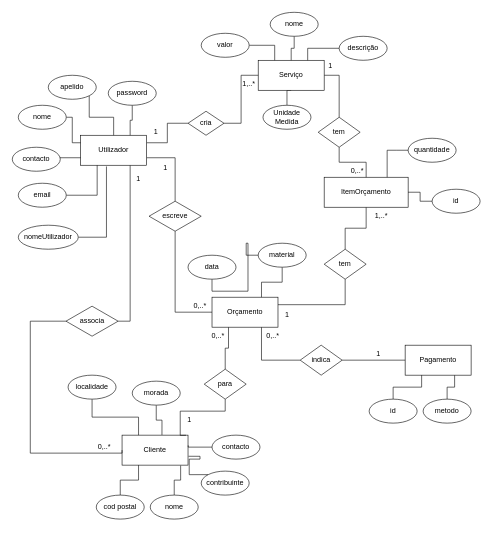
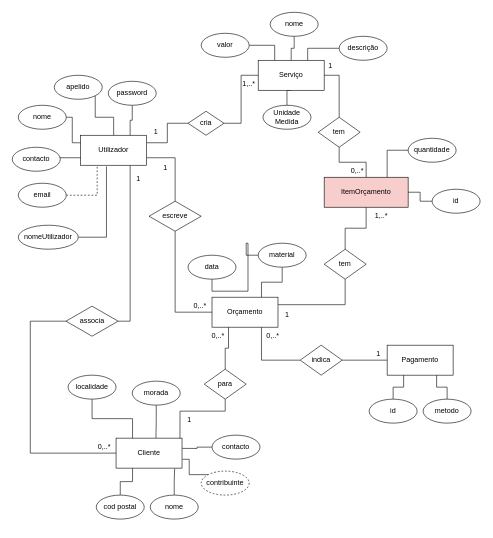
  <mxCell id="0" />
  <mxCell id="1" parent="0" />
  <mxCell id="2" style="edgeStyle=orthogonalEdgeStyle;rounded=0;orthogonalLoop=1;jettySize=auto;html=1;exitX=1;exitY=0.25;exitDx=0;exitDy=0;entryX=0;entryY=0.5;entryDx=0;entryDy=0;endArrow=none;endFill=0;" parent="1" source="5" target="58" edge="1"><mxGeometry relative="1" as="geometry" /></mxCell>
  <mxCell id="3" style="edgeStyle=orthogonalEdgeStyle;rounded=0;orthogonalLoop=1;jettySize=auto;html=1;exitX=0.75;exitY=1;exitDx=0;exitDy=0;entryX=1;entryY=0.5;entryDx=0;entryDy=0;endArrow=none;endFill=0;" parent="1" source="5" target="62" edge="1"><mxGeometry relative="1" as="geometry" /></mxCell>
  <mxCell id="4" style="edgeStyle=orthogonalEdgeStyle;rounded=0;orthogonalLoop=1;jettySize=auto;html=1;exitX=1;exitY=0.75;exitDx=0;exitDy=0;endArrow=none;endFill=0;" parent="1" source="5" target="60" edge="1"><mxGeometry relative="1" as="geometry" /></mxCell>
  <mxCell id="5" value="Utilizador" style="html=1;whiteSpace=wrap;" parent="1" vertex="1"><mxGeometry x="134" y="225" width="110" height="50" as="geometry" /></mxCell>
  <mxCell id="6" style="edgeStyle=orthogonalEdgeStyle;rounded=0;orthogonalLoop=1;jettySize=auto;html=1;exitX=0.75;exitY=1;exitDx=0;exitDy=0;entryX=0;entryY=0.5;entryDx=0;entryDy=0;endArrow=none;endFill=0;" parent="1" source="8" target="68" edge="1"><mxGeometry relative="1" as="geometry" /></mxCell>
  <mxCell id="7" style="edgeStyle=orthogonalEdgeStyle;rounded=0;orthogonalLoop=1;jettySize=auto;html=1;exitX=0.25;exitY=1;exitDx=0;exitDy=0;entryX=0.5;entryY=0;entryDx=0;entryDy=0;endArrow=none;endFill=0;" parent="1" source="8" target="70" edge="1"><mxGeometry relative="1" as="geometry" /></mxCell>
  <mxCell id="8" value="Orçamento" style="html=1;whiteSpace=wrap;" parent="1" vertex="1"><mxGeometry x="353" y="495" width="110" height="50" as="geometry" /></mxCell>
  <mxCell id="9" style="edgeStyle=orthogonalEdgeStyle;rounded=0;orthogonalLoop=1;jettySize=auto;html=1;exitX=1;exitY=0.5;exitDx=0;exitDy=0;entryX=0.5;entryY=0;entryDx=0;entryDy=0;endArrow=none;endFill=0;" parent="1" source="11" target="64" edge="1"><mxGeometry relative="1" as="geometry" /></mxCell>
  <mxCell id="10" style="edgeStyle=orthogonalEdgeStyle;rounded=0;orthogonalLoop=1;jettySize=auto;html=1;exitX=0.5;exitY=1;exitDx=0;exitDy=0;entryX=0.5;entryY=0;entryDx=0;entryDy=0;endArrow=none;endFill=0;" edge="1" parent="1" source="11" target="87"><mxGeometry relative="1" as="geometry" /></mxCell>
  <mxCell id="11" value="Serviço" style="html=1;whiteSpace=wrap;" parent="1" vertex="1"><mxGeometry x="430" y="100" width="110" height="50" as="geometry" /></mxCell>
- <mxCell id="12" value="Cliente" style="html=1;whiteSpace=wrap;" parent="1" vertex="1"><mxGeometry x="203" y="725" width="110" height="50" as="geometry" /></mxCell>
+ <mxCell id="12" value="Cliente" style="html=1;whiteSpace=wrap;" parent="1" vertex="1"><mxGeometry x="193" y="730" width="110" height="50" as="geometry" /></mxCell>
  <mxCell id="13" style="edgeStyle=orthogonalEdgeStyle;rounded=0;orthogonalLoop=1;jettySize=auto;html=1;exitX=0.5;exitY=1;exitDx=0;exitDy=0;entryX=0.75;entryY=0;entryDx=0;entryDy=0;endArrow=none;endFill=0;" parent="1" source="14" target="5" edge="1"><mxGeometry relative="1" as="geometry" /></mxCell>
  <mxCell id="14" value="password" style="ellipse;whiteSpace=wrap;html=1;" parent="1" vertex="1"><mxGeometry x="180" y="135" width="80" height="40" as="geometry" /></mxCell>
  <mxCell id="15" style="edgeStyle=orthogonalEdgeStyle;rounded=0;orthogonalLoop=1;jettySize=auto;html=1;exitX=1;exitY=1;exitDx=0;exitDy=0;entryX=0.5;entryY=0;entryDx=0;entryDy=0;endArrow=none;endFill=0;" parent="1" source="16" target="5" edge="1"><mxGeometry relative="1" as="geometry" /></mxCell>
- <mxCell id="16" value="apelido" style="ellipse;whiteSpace=wrap;html=1;" parent="1" vertex="1"><mxGeometry x="80" y="125" width="80" height="40" as="geometry" /></mxCell>
+ <mxCell id="16" value="apelido" style="ellipse;whiteSpace=wrap;html=1;" parent="1" vertex="1"><mxGeometry x="90" y="125" width="80" height="40" as="geometry" /></mxCell>
  <mxCell id="17" style="edgeStyle=orthogonalEdgeStyle;rounded=0;orthogonalLoop=1;jettySize=auto;html=1;exitX=0.5;exitY=1;exitDx=0;exitDy=0;entryX=0.605;entryY=-0.007;entryDx=0;entryDy=0;entryPerimeter=0;endArrow=none;endFill=0;" parent="1" source="18" target="12" edge="1"><mxGeometry relative="1" as="geometry" /></mxCell>
  <mxCell id="18" value="morada" style="ellipse;whiteSpace=wrap;html=1;" parent="1" vertex="1"><mxGeometry x="220" y="635" width="80" height="40" as="geometry" /></mxCell>
  <mxCell id="19" style="edgeStyle=orthogonalEdgeStyle;rounded=0;orthogonalLoop=1;jettySize=auto;html=1;exitX=1;exitY=0.5;exitDx=0;exitDy=0;entryX=0;entryY=0.75;entryDx=0;entryDy=0;endArrow=none;endFill=0;" parent="1" target="5" edge="1"><mxGeometry relative="1" as="geometry"><mxPoint x="96" y="265" as="sourcePoint" /><mxPoint x="130" y="262.5" as="targetPoint" /><Array as="points"><mxPoint x="96" y="263" /></Array></mxGeometry></mxCell>
  <mxCell id="20" value="contacto" style="ellipse;whiteSpace=wrap;html=1;" parent="1" vertex="1"><mxGeometry x="20" y="245" width="80" height="40" as="geometry" /></mxCell>
- <mxCell id="21" style="edgeStyle=orthogonalEdgeStyle;rounded=0;orthogonalLoop=1;jettySize=auto;html=1;exitX=1;exitY=0.5;exitDx=0;exitDy=0;entryX=0.25;entryY=1;entryDx=0;entryDy=0;endArrow=none;endFill=0;" parent="1" source="22" target="5" edge="1"><mxGeometry relative="1" as="geometry" /></mxCell>
+ <mxCell id="21" style="edgeStyle=orthogonalEdgeStyle;rounded=0;orthogonalLoop=1;jettySize=auto;html=1;exitX=1;exitY=0.5;exitDx=0;exitDy=0;entryX=0.25;entryY=1;entryDx=0;entryDy=0;endArrow=none;endFill=0;dashed=1;" parent="1" source="22" target="5" edge="1"><mxGeometry relative="1" as="geometry" /></mxCell>
  <mxCell id="22" value="email" style="ellipse;whiteSpace=wrap;html=1;" parent="1" vertex="1"><mxGeometry x="30" y="305" width="80" height="40" as="geometry" /></mxCell>
  <mxCell id="23" style="edgeStyle=orthogonalEdgeStyle;rounded=0;orthogonalLoop=1;jettySize=auto;html=1;exitX=1;exitY=0.5;exitDx=0;exitDy=0;entryX=0;entryY=0.25;entryDx=0;entryDy=0;endArrow=none;endFill=0;" parent="1" source="24" target="5" edge="1"><mxGeometry relative="1" as="geometry"><Array as="points"><mxPoint x="120" y="195" /><mxPoint x="120" y="238" /></Array></mxGeometry></mxCell>
  <mxCell id="24" value="nome" style="ellipse;whiteSpace=wrap;html=1;" parent="1" vertex="1"><mxGeometry x="30" y="175" width="80" height="40" as="geometry" /></mxCell>
  <mxCell id="25" style="edgeStyle=orthogonalEdgeStyle;rounded=0;orthogonalLoop=1;jettySize=auto;html=1;exitX=0.5;exitY=1;exitDx=0;exitDy=0;entryX=0.5;entryY=0;entryDx=0;entryDy=0;endArrow=none;endFill=0;" parent="1" source="26" target="66" edge="1"><mxGeometry relative="1" as="geometry" /></mxCell>
- <mxCell id="26" value="ItemOrçamento" style="html=1;whiteSpace=wrap;" parent="1" vertex="1"><mxGeometry x="540" y="295" width="140" height="50" as="geometry" /></mxCell>
+ <mxCell id="26" value="ItemOrçamento" style="html=1;whiteSpace=wrap;fillColor=#f8cecc;" parent="1" vertex="1"><mxGeometry x="540" y="295" width="140" height="50" as="geometry" /></mxCell>
  <mxCell id="27" style="edgeStyle=orthogonalEdgeStyle;rounded=0;orthogonalLoop=1;jettySize=auto;html=1;exitX=0;exitY=0.5;exitDx=0;exitDy=0;entryX=0.75;entryY=0;entryDx=0;entryDy=0;endArrow=none;endFill=0;" parent="1" source="28" target="26" edge="1"><mxGeometry relative="1" as="geometry"><Array as="points"><mxPoint x="660" y="250" /><mxPoint x="660" y="250" /><mxPoint x="645" y="250" /></Array></mxGeometry></mxCell>
  <mxCell id="28" value="quantidade" style="ellipse;whiteSpace=wrap;html=1;" parent="1" vertex="1"><mxGeometry x="680" y="230" width="80" height="40" as="geometry" /></mxCell>
  <mxCell id="29" style="edgeStyle=orthogonalEdgeStyle;rounded=0;orthogonalLoop=1;jettySize=auto;html=1;exitX=0;exitY=0.5;exitDx=0;exitDy=0;entryX=1;entryY=0.5;entryDx=0;entryDy=0;endArrow=none;endFill=0;" parent="1" source="30" target="26" edge="1"><mxGeometry relative="1" as="geometry" /></mxCell>
  <mxCell id="30" value="id" style="ellipse;whiteSpace=wrap;html=1;" parent="1" vertex="1"><mxGeometry x="720" y="315" width="80" height="40" as="geometry" /></mxCell>
  <mxCell id="31" style="edgeStyle=orthogonalEdgeStyle;rounded=0;orthogonalLoop=1;jettySize=auto;html=1;exitX=0.5;exitY=1;exitDx=0;exitDy=0;entryX=0.75;entryY=0;entryDx=0;entryDy=0;endArrow=none;endFill=0;" parent="1" source="32" target="8" edge="1"><mxGeometry relative="1" as="geometry" /></mxCell>
  <mxCell id="32" value="material" style="ellipse;whiteSpace=wrap;html=1;" parent="1" vertex="1"><mxGeometry x="430" y="405" width="80" height="40" as="geometry" /></mxCell>
  <mxCell id="33" style="edgeStyle=orthogonalEdgeStyle;rounded=0;orthogonalLoop=1;jettySize=auto;html=1;exitX=0.5;exitY=0;exitDx=0;exitDy=0;entryX=0.75;entryY=1;entryDx=0;entryDy=0;endArrow=none;endFill=0;" parent="1" source="34" target="35" edge="1"><mxGeometry relative="1" as="geometry" /></mxCell>
  <mxCell id="34" value="metodo" style="ellipse;whiteSpace=wrap;html=1;" parent="1" vertex="1"><mxGeometry x="705" y="665" width="80" height="40" as="geometry" /></mxCell>
- <mxCell id="35" value="Pagamento" style="html=1;whiteSpace=wrap;" parent="1" vertex="1"><mxGeometry x="675" y="575" width="110" height="50" as="geometry" /></mxCell>
+ <mxCell id="35" value="Pagamento" style="html=1;whiteSpace=wrap;" parent="1" vertex="1"><mxGeometry x="645" y="575" width="110" height="50" as="geometry" /></mxCell>
  <mxCell id="36" style="edgeStyle=orthogonalEdgeStyle;rounded=0;orthogonalLoop=1;jettySize=auto;html=1;exitX=0.5;exitY=0;exitDx=0;exitDy=0;entryX=0.25;entryY=1;entryDx=0;entryDy=0;endArrow=none;endFill=0;" parent="1" source="37" target="35" edge="1"><mxGeometry relative="1" as="geometry" /></mxCell>
  <mxCell id="37" value="id" style="ellipse;whiteSpace=wrap;html=1;" parent="1" vertex="1"><mxGeometry x="615" y="665" width="80" height="40" as="geometry" /></mxCell>
  <mxCell id="38" style="edgeStyle=orthogonalEdgeStyle;rounded=0;orthogonalLoop=1;jettySize=auto;html=1;exitX=0.5;exitY=1;exitDx=0;exitDy=0;endArrow=none;endFill=0;" parent="1" source="39" target="32" edge="1"><mxGeometry relative="1" as="geometry" /></mxCell>
  <mxCell id="39" value="data" style="ellipse;whiteSpace=wrap;html=1;" parent="1" vertex="1"><mxGeometry x="313" y="425" width="80" height="40" as="geometry" /></mxCell>
  <mxCell id="40" style="edgeStyle=orthogonalEdgeStyle;rounded=0;orthogonalLoop=1;jettySize=auto;html=1;exitX=0.5;exitY=1;exitDx=0;exitDy=0;" parent="1" edge="1"><mxGeometry relative="1" as="geometry"><mxPoint x="193" y="875" as="targetPoint" /><mxPoint x="193" y="875" as="sourcePoint" /></mxGeometry></mxCell>
  <mxCell id="41" style="edgeStyle=orthogonalEdgeStyle;rounded=0;orthogonalLoop=1;jettySize=auto;html=1;exitX=0;exitY=0.5;exitDx=0;exitDy=0;entryX=1.003;entryY=0.343;entryDx=0;entryDy=0;entryPerimeter=0;endArrow=none;endFill=0;" parent="1" source="42" target="12" edge="1"><mxGeometry relative="1" as="geometry" /></mxCell>
  <mxCell id="42" value="contacto" style="ellipse;whiteSpace=wrap;html=1;" parent="1" vertex="1"><mxGeometry x="353" y="725" width="80" height="40" as="geometry" /></mxCell>
  <mxCell id="43" style="edgeStyle=orthogonalEdgeStyle;rounded=0;orthogonalLoop=1;jettySize=auto;html=1;exitX=0;exitY=0;exitDx=0;exitDy=0;entryX=1.007;entryY=0.705;entryDx=0;entryDy=0;entryPerimeter=0;endArrow=none;endFill=0;" parent="1" source="44" target="12" edge="1"><mxGeometry relative="1" as="geometry" /></mxCell>
- <mxCell id="44" value="contribuinte" style="ellipse;whiteSpace=wrap;html=1;" parent="1" vertex="1"><mxGeometry x="335" y="785" width="80" height="40" as="geometry" /></mxCell>
+ <mxCell id="44" value="contribuinte" style="ellipse;whiteSpace=wrap;html=1;dashed=1;" parent="1" vertex="1"><mxGeometry x="335" y="785" width="80" height="40" as="geometry" /></mxCell>
  <mxCell id="45" style="edgeStyle=orthogonalEdgeStyle;rounded=0;orthogonalLoop=1;jettySize=auto;html=1;exitX=0.5;exitY=0;exitDx=0;exitDy=0;entryX=0.888;entryY=1.016;entryDx=0;entryDy=0;entryPerimeter=0;endArrow=none;endFill=0;" parent="1" source="46" target="12" edge="1"><mxGeometry relative="1" as="geometry" /></mxCell>
  <mxCell id="46" value="nome" style="ellipse;whiteSpace=wrap;html=1;" parent="1" vertex="1"><mxGeometry x="250" y="825" width="80" height="40" as="geometry" /></mxCell>
  <mxCell id="47" style="edgeStyle=orthogonalEdgeStyle;rounded=0;orthogonalLoop=1;jettySize=auto;html=1;exitX=0.5;exitY=0;exitDx=0;exitDy=0;entryX=0.25;entryY=1;entryDx=0;entryDy=0;endArrow=none;endFill=0;" parent="1" source="48" target="12" edge="1"><mxGeometry relative="1" as="geometry" /></mxCell>
  <mxCell id="48" value="cod postal" style="ellipse;whiteSpace=wrap;html=1;" parent="1" vertex="1"><mxGeometry x="160" y="825" width="80" height="40" as="geometry" /></mxCell>
  <mxCell id="49" style="edgeStyle=orthogonalEdgeStyle;rounded=0;orthogonalLoop=1;jettySize=auto;html=1;exitX=0.5;exitY=1;exitDx=0;exitDy=0;entryX=0.25;entryY=0;entryDx=0;entryDy=0;endArrow=none;endFill=0;" parent="1" source="50" target="12" edge="1"><mxGeometry relative="1" as="geometry" /></mxCell>
  <mxCell id="50" value="localidade" style="ellipse;whiteSpace=wrap;html=1;" parent="1" vertex="1"><mxGeometry x="113" y="625" width="80" height="40" as="geometry" /></mxCell>
  <mxCell id="51" style="edgeStyle=orthogonalEdgeStyle;rounded=0;orthogonalLoop=1;jettySize=auto;html=1;exitX=0.5;exitY=1;exitDx=0;exitDy=0;entryX=0.5;entryY=0;entryDx=0;entryDy=0;endArrow=none;endFill=0;" parent="1" source="52" target="11" edge="1"><mxGeometry relative="1" as="geometry" /></mxCell>
  <mxCell id="52" value="nome" style="ellipse;whiteSpace=wrap;html=1;" parent="1" vertex="1"><mxGeometry x="450" y="20" width="80" height="40" as="geometry" /></mxCell>
  <mxCell id="53" style="edgeStyle=orthogonalEdgeStyle;rounded=0;orthogonalLoop=1;jettySize=auto;html=1;exitX=0;exitY=0.5;exitDx=0;exitDy=0;entryX=0.75;entryY=0;entryDx=0;entryDy=0;endArrow=none;endFill=0;" parent="1" source="54" target="11" edge="1"><mxGeometry relative="1" as="geometry" /></mxCell>
  <mxCell id="54" value="descrição" style="ellipse;whiteSpace=wrap;html=1;" parent="1" vertex="1"><mxGeometry x="565" y="60" width="80" height="40" as="geometry" /></mxCell>
  <mxCell id="55" style="edgeStyle=orthogonalEdgeStyle;rounded=0;orthogonalLoop=1;jettySize=auto;html=1;exitX=1;exitY=0.5;exitDx=0;exitDy=0;entryX=0.25;entryY=0;entryDx=0;entryDy=0;endArrow=none;endFill=0;" parent="1" source="56" target="11" edge="1"><mxGeometry relative="1" as="geometry" /></mxCell>
  <mxCell id="56" value="valor" style="ellipse;whiteSpace=wrap;html=1;" parent="1" vertex="1"><mxGeometry x="335" y="55" width="80" height="40" as="geometry" /></mxCell>
  <mxCell id="57" style="edgeStyle=orthogonalEdgeStyle;rounded=0;orthogonalLoop=1;jettySize=auto;html=1;exitX=1;exitY=0.5;exitDx=0;exitDy=0;entryX=0;entryY=0.5;entryDx=0;entryDy=0;endArrow=none;endFill=0;" parent="1" source="58" target="11" edge="1"><mxGeometry relative="1" as="geometry" /></mxCell>
  <mxCell id="58" value="cria" style="rhombus;whiteSpace=wrap;html=1;" parent="1" vertex="1"><mxGeometry x="313" y="185" width="60" height="40" as="geometry" /></mxCell>
  <mxCell id="59" style="edgeStyle=orthogonalEdgeStyle;rounded=0;orthogonalLoop=1;jettySize=auto;html=1;exitX=0.5;exitY=1;exitDx=0;exitDy=0;entryX=0;entryY=0.5;entryDx=0;entryDy=0;endArrow=none;endFill=0;" parent="1" source="60" target="8" edge="1"><mxGeometry relative="1" as="geometry" /></mxCell>
  <mxCell id="60" value="escreve" style="rhombus;whiteSpace=wrap;html=1;" parent="1" vertex="1"><mxGeometry x="248" y="335" width="87" height="50" as="geometry" /></mxCell>
  <mxCell id="61" style="edgeStyle=orthogonalEdgeStyle;rounded=0;orthogonalLoop=1;jettySize=auto;html=1;exitX=0;exitY=0.5;exitDx=0;exitDy=0;entryX=0;entryY=0.5;entryDx=0;entryDy=0;endArrow=none;endFill=0;" parent="1" source="62" target="12" edge="1"><mxGeometry relative="1" as="geometry"><Array as="points"><mxPoint x="50" y="535" /><mxPoint x="50" y="755" /></Array><mxPoint x="50" y="655" as="targetPoint" /></mxGeometry></mxCell>
  <mxCell id="62" value="associa" style="rhombus;whiteSpace=wrap;html=1;" parent="1" vertex="1"><mxGeometry x="109.5" y="510" width="87" height="50" as="geometry" /></mxCell>
  <mxCell id="63" style="edgeStyle=orthogonalEdgeStyle;rounded=0;orthogonalLoop=1;jettySize=auto;html=1;exitX=0.5;exitY=1;exitDx=0;exitDy=0;entryX=0.5;entryY=0;entryDx=0;entryDy=0;endArrow=none;endFill=0;" parent="1" source="64" target="26" edge="1"><mxGeometry relative="1" as="geometry" /></mxCell>
  <mxCell id="64" value="tem" style="rhombus;whiteSpace=wrap;html=1;" parent="1" vertex="1"><mxGeometry x="530" y="195" width="70" height="50" as="geometry" /></mxCell>
  <mxCell id="65" style="edgeStyle=orthogonalEdgeStyle;rounded=0;orthogonalLoop=1;jettySize=auto;html=1;exitX=0.5;exitY=1;exitDx=0;exitDy=0;entryX=1;entryY=0.25;entryDx=0;entryDy=0;endArrow=none;endFill=0;" parent="1" source="66" target="8" edge="1"><mxGeometry relative="1" as="geometry" /></mxCell>
  <mxCell id="66" value="tem" style="rhombus;whiteSpace=wrap;html=1;" parent="1" vertex="1"><mxGeometry x="540" y="415" width="70" height="50" as="geometry" /></mxCell>
  <mxCell id="67" style="edgeStyle=orthogonalEdgeStyle;rounded=0;orthogonalLoop=1;jettySize=auto;html=1;exitX=1;exitY=0.5;exitDx=0;exitDy=0;entryX=0;entryY=0.5;entryDx=0;entryDy=0;endArrow=none;endFill=0;" parent="1" source="68" target="35" edge="1"><mxGeometry relative="1" as="geometry" /></mxCell>
  <mxCell id="68" value="indica" style="rhombus;whiteSpace=wrap;html=1;" parent="1" vertex="1"><mxGeometry x="500" y="575" width="70" height="50" as="geometry" /></mxCell>
  <mxCell id="69" style="edgeStyle=orthogonalEdgeStyle;rounded=0;orthogonalLoop=1;jettySize=auto;html=1;exitX=0.5;exitY=1;exitDx=0;exitDy=0;entryX=0.969;entryY=0.005;entryDx=0;entryDy=0;entryPerimeter=0;endArrow=none;endFill=0;" parent="1" source="70" target="12" edge="1"><mxGeometry relative="1" as="geometry"><mxPoint x="300" y="725" as="targetPoint" /><Array as="points"><mxPoint x="375" y="685" /><mxPoint x="300" y="685" /></Array></mxGeometry></mxCell>
  <mxCell id="70" value="para" style="rhombus;whiteSpace=wrap;html=1;" parent="1" vertex="1"><mxGeometry x="340" y="615" width="70" height="50" as="geometry" /></mxCell>
  <mxCell id="71" style="edgeStyle=orthogonalEdgeStyle;rounded=0;orthogonalLoop=1;jettySize=auto;html=1;exitX=1;exitY=0.5;exitDx=0;exitDy=0;entryX=0.391;entryY=1.04;entryDx=0;entryDy=0;entryPerimeter=0;endArrow=none;endFill=0;" parent="1" source="72" target="5" edge="1"><mxGeometry relative="1" as="geometry" /></mxCell>
  <mxCell id="72" value="nomeUtilizador" style="ellipse;whiteSpace=wrap;html=1;" parent="1" vertex="1"><mxGeometry x="30" y="375" width="100" height="40" as="geometry" /></mxCell>
  <mxCell id="73" value="1,..*" style="text;html=1;align=center;verticalAlign=middle;resizable=0;points=[];autosize=1;strokeColor=none;fillColor=none;" parent="1" vertex="1"><mxGeometry x="394" y="125" width="40" height="30" as="geometry" /></mxCell>
  <mxCell id="74" value="1" style="text;html=1;align=center;verticalAlign=middle;resizable=0;points=[];autosize=1;strokeColor=none;fillColor=none;" parent="1" vertex="1"><mxGeometry x="244" y="205" width="30" height="30" as="geometry" /></mxCell>
  <mxCell id="75" value="0,..*" style="text;html=1;align=center;verticalAlign=middle;resizable=0;points=[];autosize=1;strokeColor=none;fillColor=none;" parent="1" vertex="1"><mxGeometry x="575" y="270" width="40" height="30" as="geometry" /></mxCell>
  <mxCell id="76" value="1" style="text;html=1;align=center;verticalAlign=middle;resizable=0;points=[];autosize=1;strokeColor=none;fillColor=none;" parent="1" vertex="1"><mxGeometry x="535" y="95" width="30" height="30" as="geometry" /></mxCell>
  <mxCell id="77" value="1" style="text;html=1;align=center;verticalAlign=middle;resizable=0;points=[];autosize=1;strokeColor=none;fillColor=none;" parent="1" vertex="1"><mxGeometry x="463" y="510" width="30" height="30" as="geometry" /></mxCell>
  <mxCell id="78" value="1,..*" style="text;html=1;align=center;verticalAlign=middle;resizable=0;points=[];autosize=1;strokeColor=none;fillColor=none;" parent="1" vertex="1"><mxGeometry x="615" y="345" width="40" height="30" as="geometry" /></mxCell>
  <mxCell id="79" value="1" style="text;html=1;align=center;verticalAlign=middle;resizable=0;points=[];autosize=1;strokeColor=none;fillColor=none;" parent="1" vertex="1"><mxGeometry x="615" y="575" width="30" height="30" as="geometry" /></mxCell>
  <mxCell id="80" value="0,..*" style="text;html=1;align=center;verticalAlign=middle;resizable=0;points=[];autosize=1;strokeColor=none;fillColor=none;" parent="1" vertex="1"><mxGeometry x="434" y="545" width="40" height="30" as="geometry" /></mxCell>
  <mxCell id="81" value="1" style="text;html=1;align=center;verticalAlign=middle;resizable=0;points=[];autosize=1;strokeColor=none;fillColor=none;" parent="1" vertex="1"><mxGeometry x="300" y="685" width="30" height="30" as="geometry" /></mxCell>
  <mxCell id="82" value="0,..*" style="text;html=1;align=center;verticalAlign=middle;resizable=0;points=[];autosize=1;strokeColor=none;fillColor=none;" parent="1" vertex="1"><mxGeometry x="343" y="545" width="40" height="30" as="geometry" /></mxCell>
  <mxCell id="83" value="0,..*" style="text;html=1;align=center;verticalAlign=middle;resizable=0;points=[];autosize=1;strokeColor=none;fillColor=none;" parent="1" vertex="1"><mxGeometry x="313" y="495" width="40" height="30" as="geometry" /></mxCell>
  <mxCell id="84" value="1" style="text;html=1;align=center;verticalAlign=middle;resizable=0;points=[];autosize=1;strokeColor=none;fillColor=none;" parent="1" vertex="1"><mxGeometry x="260" y="265" width="30" height="30" as="geometry" /></mxCell>
  <mxCell id="85" value="0,..*" style="text;html=1;align=center;verticalAlign=middle;resizable=0;points=[];autosize=1;strokeColor=none;fillColor=none;" parent="1" vertex="1"><mxGeometry x="153" y="730" width="40" height="30" as="geometry" /></mxCell>
  <mxCell id="86" value="1" style="text;html=1;align=center;verticalAlign=middle;resizable=0;points=[];autosize=1;strokeColor=none;fillColor=none;" parent="1" vertex="1"><mxGeometry x="215" y="283" width="30" height="30" as="geometry" /></mxCell>
  <mxCell id="87" value="Unidade Medida" style="ellipse;whiteSpace=wrap;html=1;" vertex="1" parent="1"><mxGeometry x="438" y="175" width="80" height="40" as="geometry" /></mxCell>
